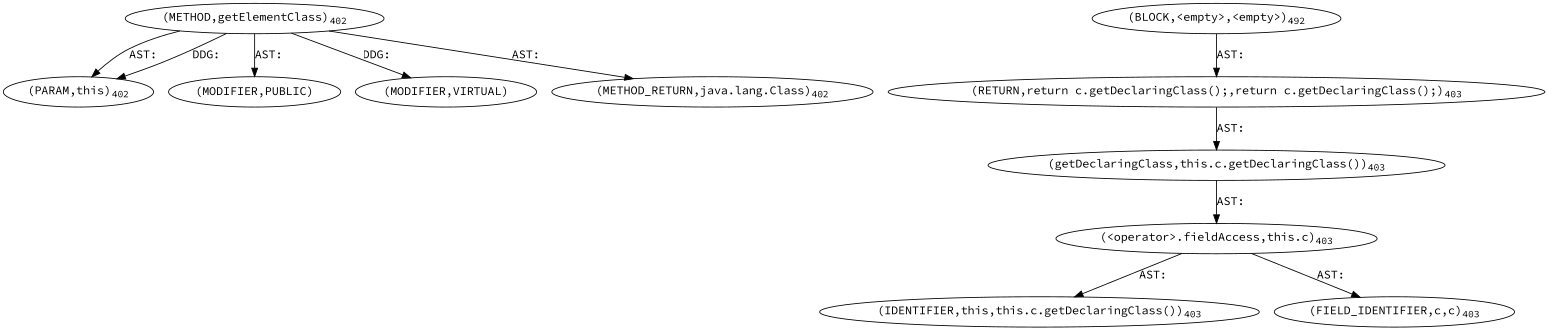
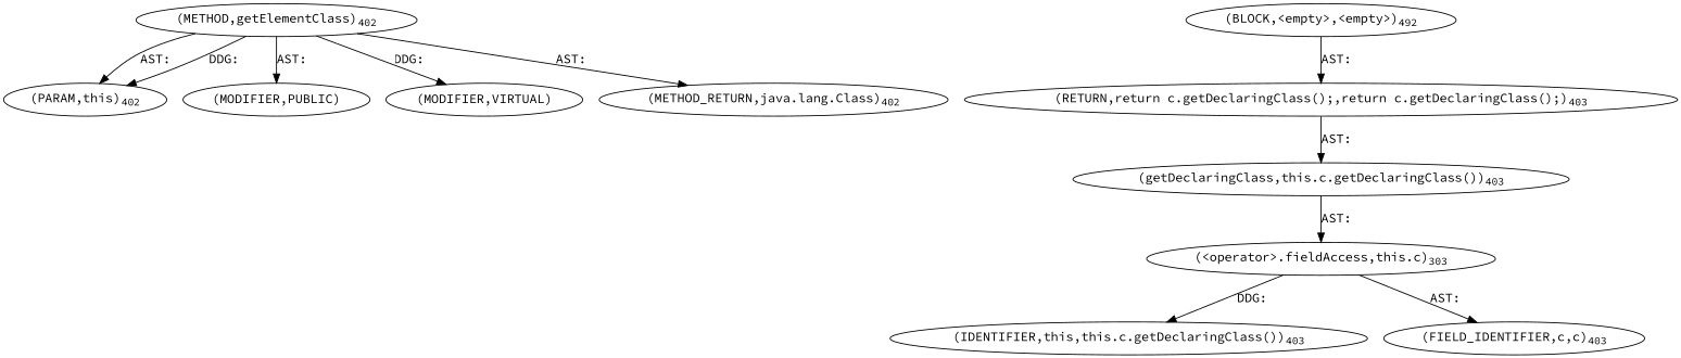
  digraph {
    fontname="Source Code Pro"
    node [fontname="Source Code Pro"]
    edge [fontname="Source Code Pro"]
    n1 [label=<(METHOD,getElementClass)<SUB>402</SUB>>]
    n2 [label=<(PARAM,this)<SUB>402</SUB>>]
    n3 [label=<(MODIFIER,PUBLIC)>]
    n4 [label=<(MODIFIER,VIRTUAL)>]
    n5 [label=<(METHOD_RETURN,java.lang.Class)<SUB>402</SUB>>]
    n6 [label=<(BLOCK,&lt;empty&gt;,&lt;empty&gt;)<SUB>492</SUB>>]
    n7 [label=<(RETURN,return c.getDeclaringClass();,return c.getDeclaringClass();)<SUB>403</SUB>>]
    n8 [label=<(getDeclaringClass,this.c.getDeclaringClass())<SUB>403</SUB>>]
-   n9 [label=<(&lt;operator&gt;.fieldAccess,this.c)<SUB>403</SUB>>]
+   n9 [label=<(&lt;operator&gt;.fieldAccess,this.c)<SUB>303</SUB>>]
    n10 [label=<(IDENTIFIER,this,this.c.getDeclaringClass())<SUB>403</SUB>>]
    n11 [label=<(FIELD_IDENTIFIER,c,c)<SUB>403</SUB>>]
    n1 -> n2 [label="AST: "]
    n1 -> n2 [label="DDG: "]
    n1 -> n3 [label="AST: "]
    n1 -> n4 [label="DDG: "]
    n1 -> n5 [label="AST: "]
    n6 -> n7 [label="AST: "]
    n7 -> n8 [label="AST: "]
    n8 -> n9 [label="AST: "]
-   n9 -> n10 [label="AST: "]
+   n9 -> n10 [label="DDG: "]
    n9 -> n11 [label="AST: "]
  }
